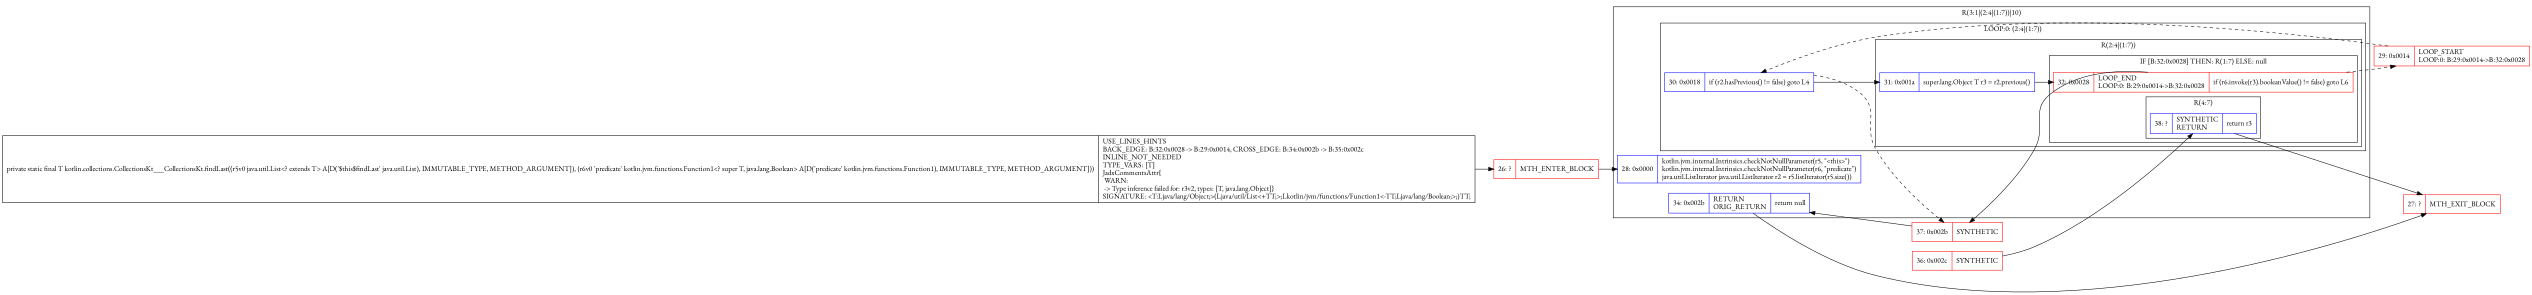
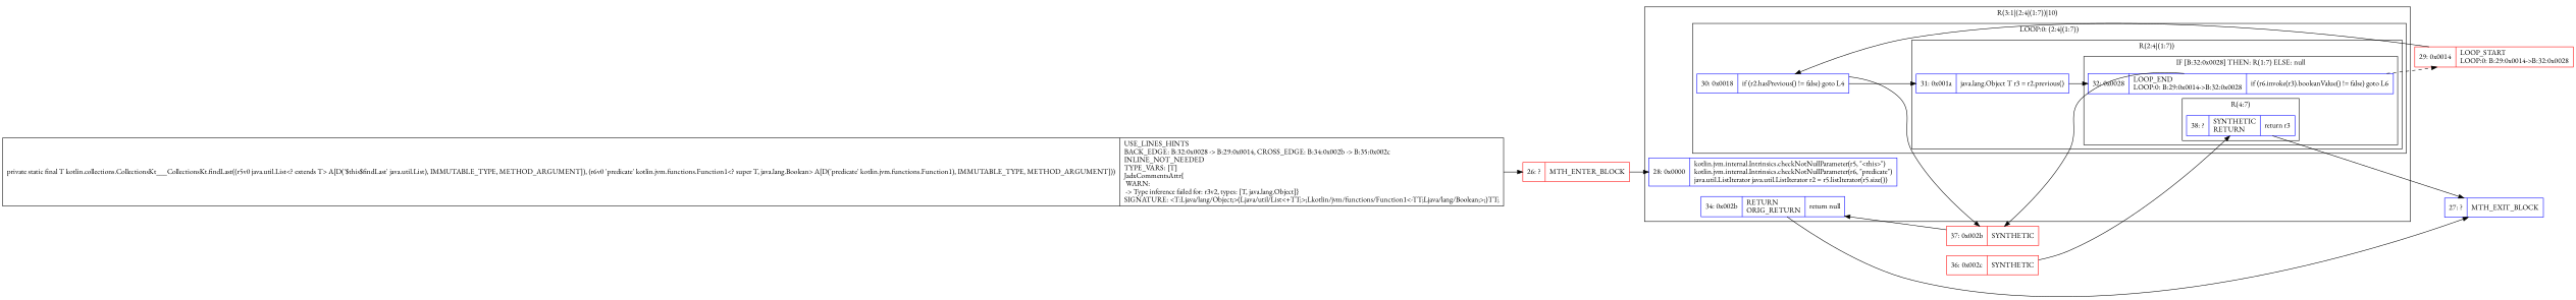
  digraph {
    fontname="EB Garamond"
    rankdir=LR
    node [color=blue fontname="EB Garamond" shape=record]
    edge [fontname="EB Garamond"]
    n1 [label="{38\:\ ?|SYNTHETIC\lRETURN\l|return r3\l}"]
-   n2 [color=red label="{32\:\ 0x0028|LOOP_END\lLOOP:0: B:29:0x0014\-\>B:32:0x0028\l|if (r6.invoke(r3).booleanValue() != false) goto L6\l}"]
-   n3 [label="{31\:\ 0x001a|super.lang.Object T r3 = r2.previous()\l}"]
+   n2 [label="{32\:\ 0x0028|LOOP_END\lLOOP:0: B:29:0x0014\-\>B:32:0x0028\l|if (r6.invoke(r3).booleanValue() != false) goto L6\l}"]
+   n3 [label="{31\:\ 0x001a|java.lang.Object T r3 = r2.previous()\l}"]
    n4 [label="{30\:\ 0x0018|if (r2.hasPrevious() != false) goto L4\l}"]
    n5 [label="{28\:\ 0x0000|kotlin.jvm.internal.Intrinsics.checkNotNullParameter(r5, \"\<this\>\")\lkotlin.jvm.internal.Intrinsics.checkNotNullParameter(r6, \"predicate\")\ljava.util.ListIterator java.util.ListIterator r2 = r5.listIterator(r5.size())\l}"]
    n6 [label="{34\:\ 0x002b|RETURN\lORIG_RETURN\l|return null\l}"]
-   n7 [color=red label="{27\:\ ?|MTH_EXIT_BLOCK\l}"]
+   n7 [label="{27\:\ ?|MTH_EXIT_BLOCK\l}"]
    n8 [color=red label="{29\:\ 0x0014|LOOP_START\lLOOP:0: B:29:0x0014\-\>B:32:0x0028\l}"]
    n9 [color=red label="{37\:\ 0x002b|SYNTHETIC\l}"]
    n10 [color=red label="{36\:\ 0x002c|SYNTHETIC\l}"]
    n11 [color=red label="{26\:\ ?|MTH_ENTER_BLOCK\l}"]
    n12 [label="{private static final T kotlin.collections.CollectionsKt___CollectionsKt.findLast((r5v0 java.util.List\<? extends T\> A[D('$this$findLast' java.util.List), IMMUTABLE_TYPE, METHOD_ARGUMENT]), (r6v0 'predicate' kotlin.jvm.functions.Function1\<? super T, java.lang.Boolean\> A[D('predicate' kotlin.jvm.functions.Function1), IMMUTABLE_TYPE, METHOD_ARGUMENT]))  | USE_LINES_HINTS\lBACK_EDGE: B:32:0x0028 \-\> B:29:0x0014, CROSS_EDGE: B:34:0x002b \-\> B:35:0x002c\lINLINE_NOT_NEEDED\lTYPE_VARS: [T]\lJadxCommentsAttr\{\l WARN: \l \-\> Type inference failed for: r3v2, types: [T, java.lang.Object]\}\lSIGNATURE: \<T:Ljava\/lang\/Object;\>(Ljava\/util\/List\<+TT;\>;Lkotlin\/jvm\/functions\/Function1\<\-TT;Ljava\/lang\/Boolean;\>;)TT;\l}" color=""]
    subgraph cluster_1 {
      label="R(3:1|(2:4|(1:7))|10)"
      n5
      n6
      subgraph cluster_2 {
        label="LOOP:0: (2:4|(1:7))"
        n4
        subgraph cluster_3 {
          label="R(2:4|(1:7))"
          n3
          subgraph cluster_4 {
            label="IF [B:32:0x0028] THEN: R(1:7) ELSE: null"
            n2
            subgraph cluster_5 {
              label="R(4:7)"
              n1
            }
          }
        }
      }
    }
    n1 -> n7
    n2 -> n8 [style=dashed]
    n2 -> n9
    n3 -> n2
    n4 -> n3
-   n4 -> n9 [style=dashed]
+   n4 -> n9 [style=solid]
    n6 -> n7
-   n8 -> n4 [style=dashed]
+   n8 -> n4
    n9 -> n6
    n10 -> n1
    n11 -> n5
    n12 -> n11
  }
